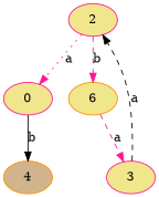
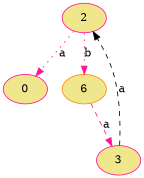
  strict digraph {
    node [color=deeppink fillcolor=khaki style=filled]
    edge [color=deeppink style=dotted]
-   4 [color=darkorange fillcolor=tan]
    0
    2
    6 [color=darkorange]
    3
-   0 -> 4 [color=black label=b style=solid]
    2 -> 0 [label=a]
-   2 -> 6 [label=b style=dashed]
+   2 -> 6 [label=b]
    6 -> 3 [label=a style=dashed]
    3 -> 2 [color=black label=a style=dashed]
  }
